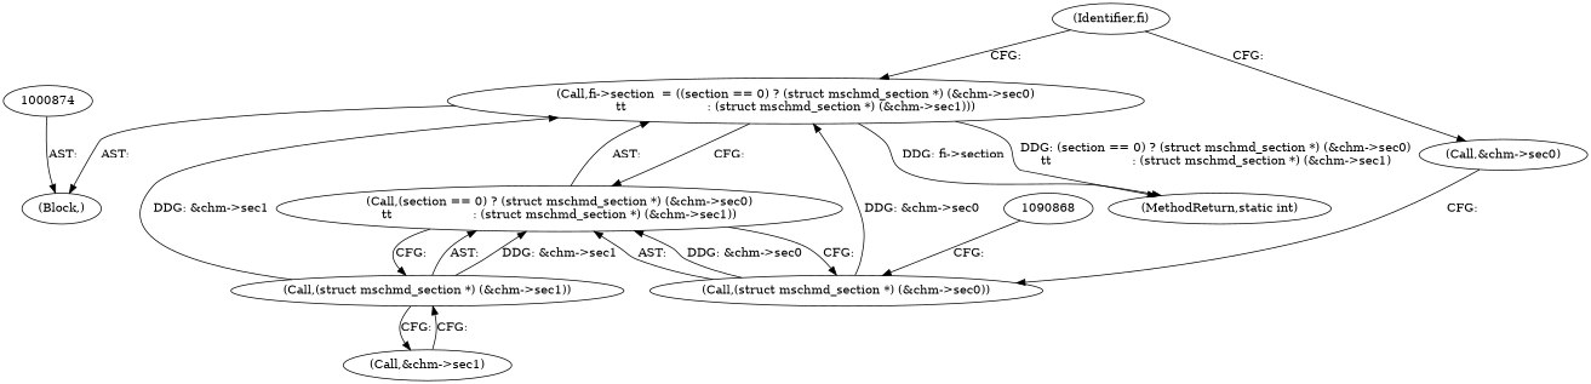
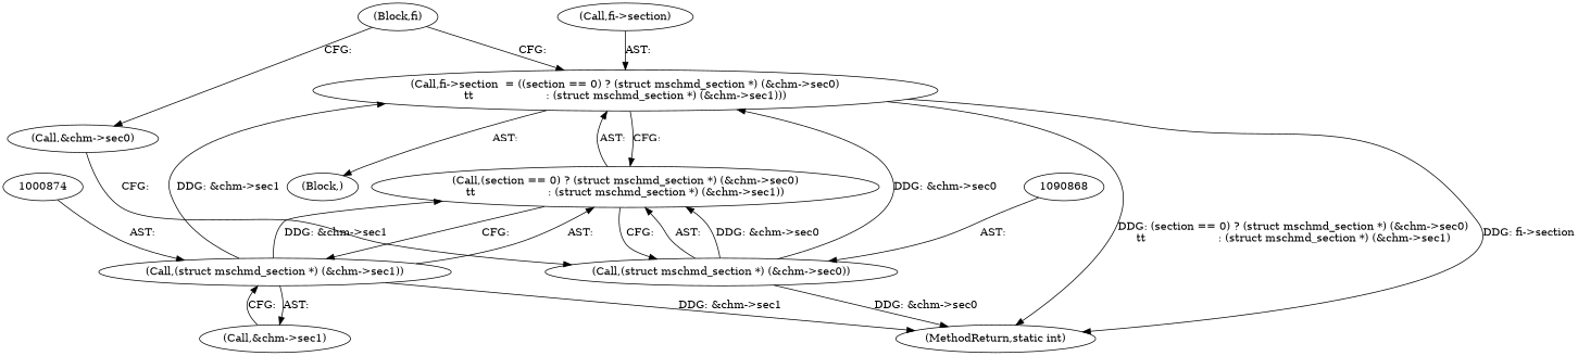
  digraph {
    n1 [label="(Call,fi->section  = ((section == 0) ? (struct mschmd_section *) (&chm->sec0)\n\t\t                     : (struct mschmd_section *) (&chm->sec1)))"]
    n2 [label="(Block,)"]
    n3 [label="(Call,(section == 0) ? (struct mschmd_section *) (&chm->sec0)\n\t\t                     : (struct mschmd_section *) (&chm->sec1))"]
    n4 [label="(MethodReturn,static int)"]
    n5 [label="(Call,(struct mschmd_section *) (&chm->sec0))"]
    n6 [label="(Call,(struct mschmd_section *) (&chm->sec1))"]
    n7 [label="(Call,&chm->sec0)"]
    n8 [label="(Call,&chm->sec1)"]
-   n10 [label="(Identifier,fi)"]
+   n9 [label="(Call,fi->section)"]
+   n10 [label="(Block,fi)"]
    n11 [label=1090868]
    1000874
    n1 -> n2 [label="AST: "]
    n1 -> n3 [label="CFG: "]
    n1 -> n4 [label="DDG: fi->section"]
    n1 -> n4 [label="DDG: (section == 0) ? (struct mschmd_section *) (&chm->sec0)\n\t\t                     : (struct mschmd_section *) (&chm->sec1)"]
    n3 -> n1 [label="AST: "]
    n3 -> n5 [label="CFG: "]
    n3 -> n6 [label="CFG: "]
    n5 -> n1 [label="DDG: &chm->sec0"]
    n5 -> n3 [label="AST: "]
    n5 -> n3 [label="DDG: &chm->sec0"]
+   n5 -> n4 [label="DDG: &chm->sec0"]
    n6 -> n1 [label="DDG: &chm->sec1"]
    n6 -> n3 [label="AST: "]
    n6 -> n3 [label="DDG: &chm->sec1"]
-   n6 -> n8 [label="CFG: "]
+   n6 -> n4 [label="DDG: &chm->sec1"]
+   n6 -> n8 [label="AST: "]
    n7 -> n5 [label="CFG: "]
    n8 -> n6 [label="CFG: "]
+   n9 -> n1 [label="AST: "]
    n10 -> n1 [label="CFG: "]
    n10 -> n7 [label="CFG: "]
-   n11 -> n5 [label="CFG: "]
-   1000874 -> n2 [label="AST: "]
+   n11 -> n5 [label="AST: "]
+   1000874 -> n6 [label="AST: "]
  }
